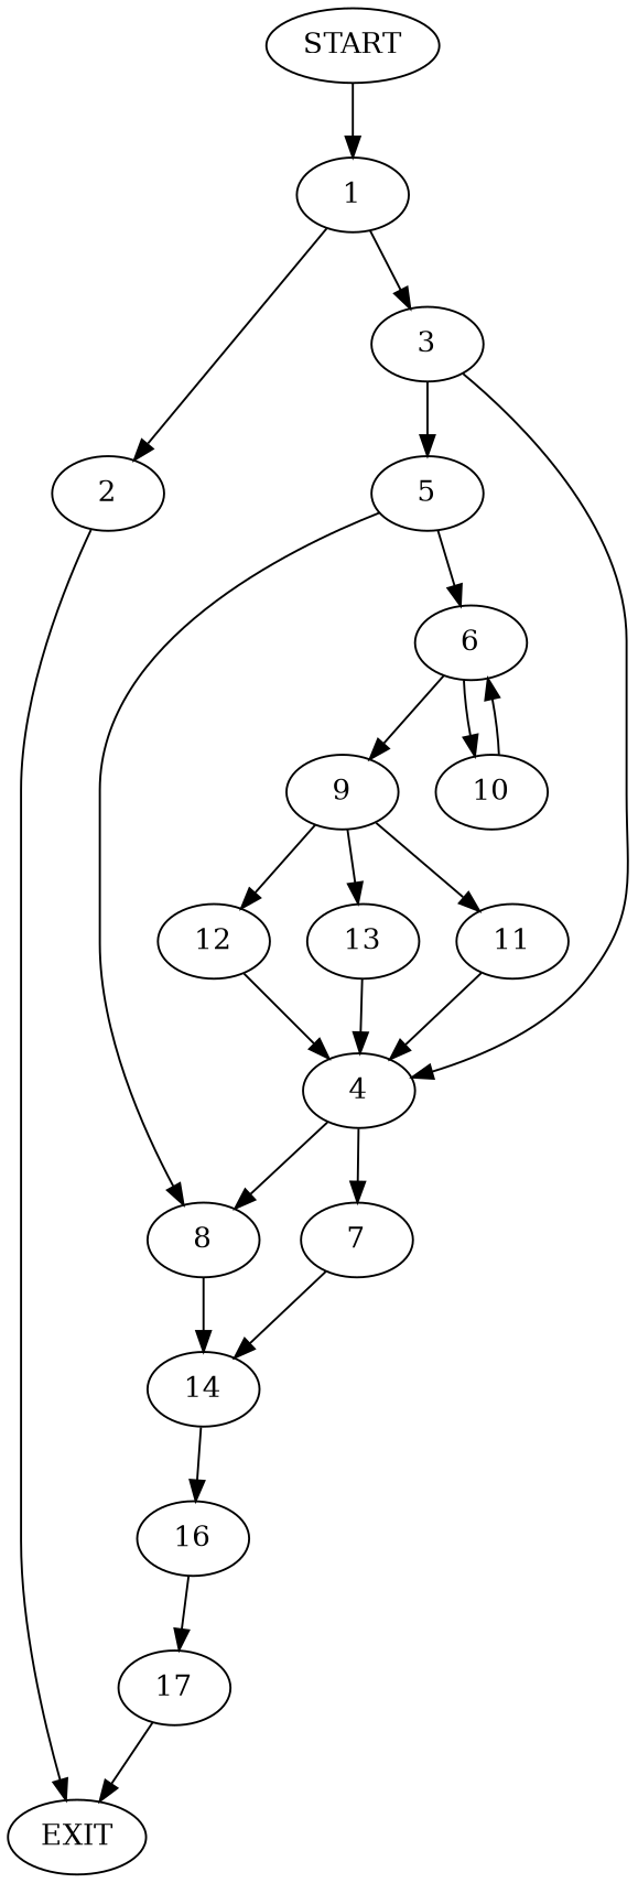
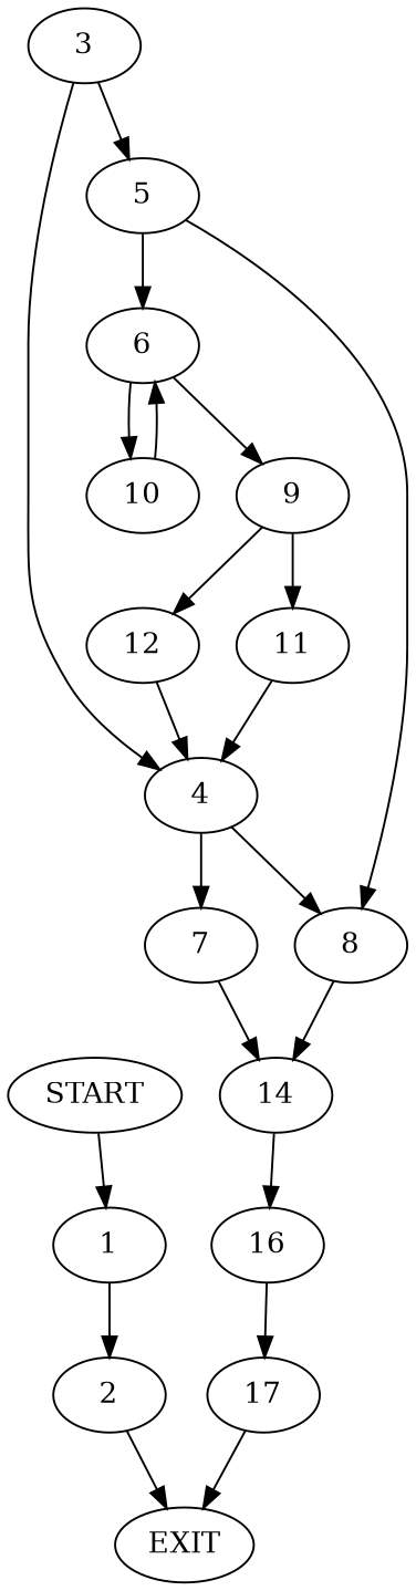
  digraph {
    n1 [label=START]
    1
    2
    3
    n5 [label=EXIT]
    4
    5
    7
    8
    6
    14
    9
    10
    11
    12
-   13
    16
    17
    n1 -> 1
    1 -> 2
-   1 -> 3
    2 -> n5
    3 -> 4
    3 -> 5
    4 -> 7
    4 -> 8
    5 -> 8
    5 -> 6
    7 -> 14
    8 -> 14
    6 -> 9
    6 -> 10
    14 -> 16
    9 -> 11
    9 -> 12
-   9 -> 13
    10 -> 6
    11 -> 4
    12 -> 4
-   13 -> 4
    16 -> 17
    17 -> n5
  }
